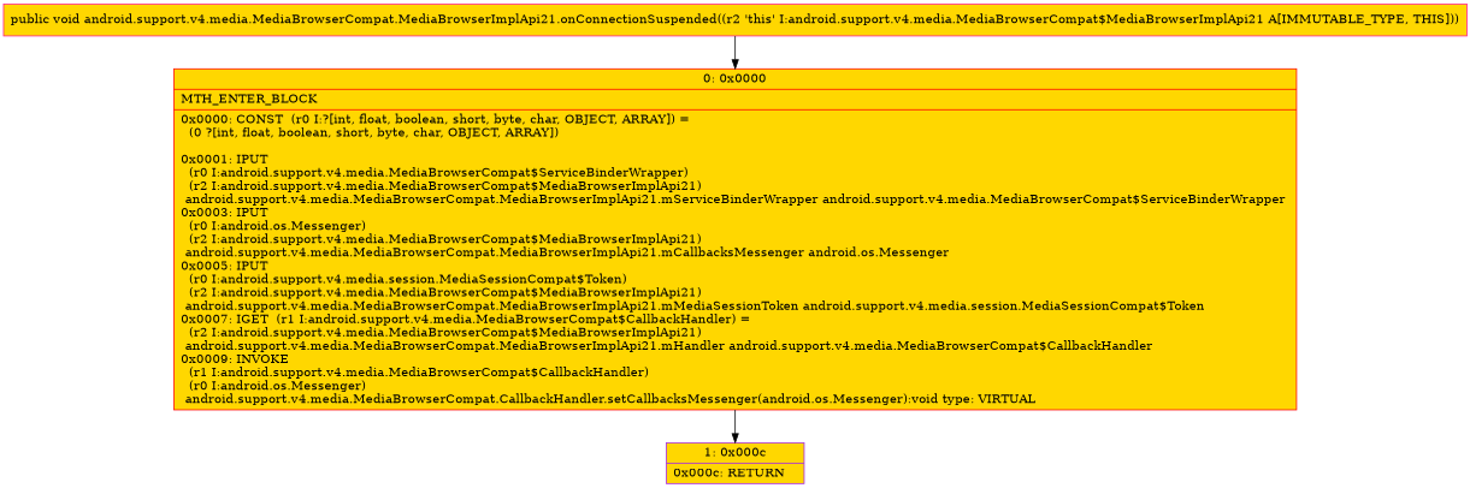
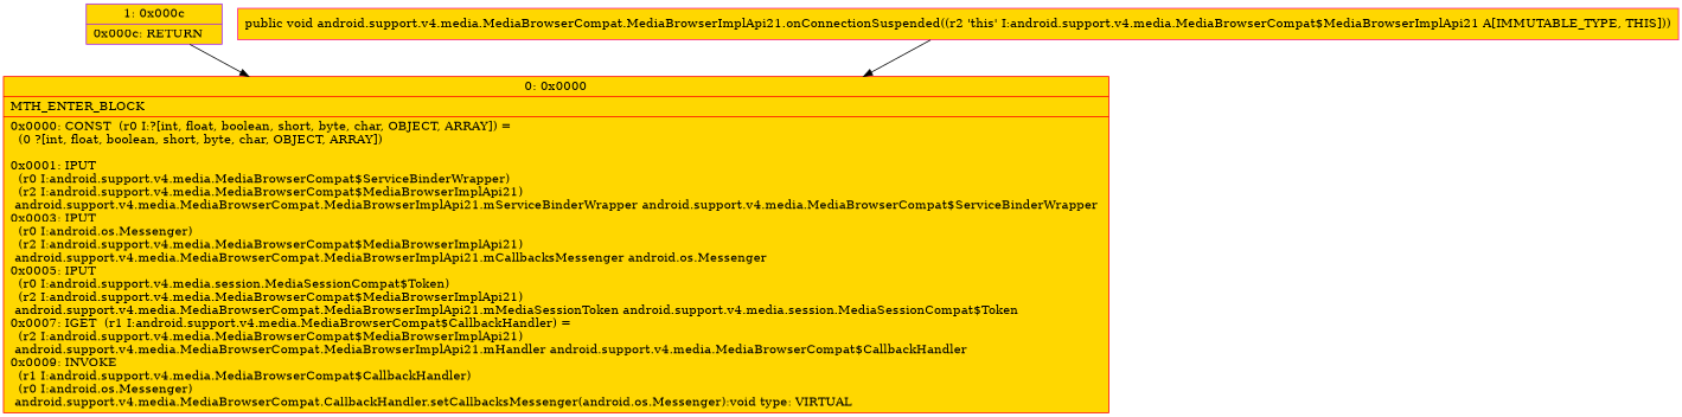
  digraph {
    node [shape=record style=filled fillcolor=gold]
    n1 [label="{0\:\ 0x0000|MTH_ENTER_BLOCK\l|0x0000: CONST  (r0 I:?[int, float, boolean, short, byte, char, OBJECT, ARRAY]) = \l  (0 ?[int, float, boolean, short, byte, char, OBJECT, ARRAY])\l \l0x0001: IPUT  \l  (r0 I:android.support.v4.media.MediaBrowserCompat$ServiceBinderWrapper)\l  (r2 I:android.support.v4.media.MediaBrowserCompat$MediaBrowserImplApi21)\l android.support.v4.media.MediaBrowserCompat.MediaBrowserImplApi21.mServiceBinderWrapper android.support.v4.media.MediaBrowserCompat$ServiceBinderWrapper \l0x0003: IPUT  \l  (r0 I:android.os.Messenger)\l  (r2 I:android.support.v4.media.MediaBrowserCompat$MediaBrowserImplApi21)\l android.support.v4.media.MediaBrowserCompat.MediaBrowserImplApi21.mCallbacksMessenger android.os.Messenger \l0x0005: IPUT  \l  (r0 I:android.support.v4.media.session.MediaSessionCompat$Token)\l  (r2 I:android.support.v4.media.MediaBrowserCompat$MediaBrowserImplApi21)\l android.support.v4.media.MediaBrowserCompat.MediaBrowserImplApi21.mMediaSessionToken android.support.v4.media.session.MediaSessionCompat$Token \l0x0007: IGET  (r1 I:android.support.v4.media.MediaBrowserCompat$CallbackHandler) = \l  (r2 I:android.support.v4.media.MediaBrowserCompat$MediaBrowserImplApi21)\l android.support.v4.media.MediaBrowserCompat.MediaBrowserImplApi21.mHandler android.support.v4.media.MediaBrowserCompat$CallbackHandler \l0x0009: INVOKE  \l  (r1 I:android.support.v4.media.MediaBrowserCompat$CallbackHandler)\l  (r0 I:android.os.Messenger)\l android.support.v4.media.MediaBrowserCompat.CallbackHandler.setCallbacksMessenger(android.os.Messenger):void type: VIRTUAL \l}" color=red]
    n2 [label="{1\:\ 0x000c|0x000c: RETURN   \l}" color=purple]
    n3 [label="{public void android.support.v4.media.MediaBrowserCompat.MediaBrowserImplApi21.onConnectionSuspended((r2 'this' I:android.support.v4.media.MediaBrowserCompat$MediaBrowserImplApi21 A[IMMUTABLE_TYPE, THIS])) }" color=deeppink]
-   n1 -> n2
+   n2 -> n1
    n3 -> n1
  }
